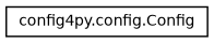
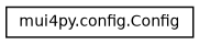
  digraph {
    rankdir=TB
-   n1 [color=black fillcolor=white fontname=Helvetica fontsize=10 height=0.2 label="config4py.config.Config" shape=record style=filled width=0.4]
+   n1 [color=black fillcolor=white fontname=Helvetica fontsize=10 height=0.2 label="mui4py.config.Config" shape=record style=filled width=0.4]
  }
